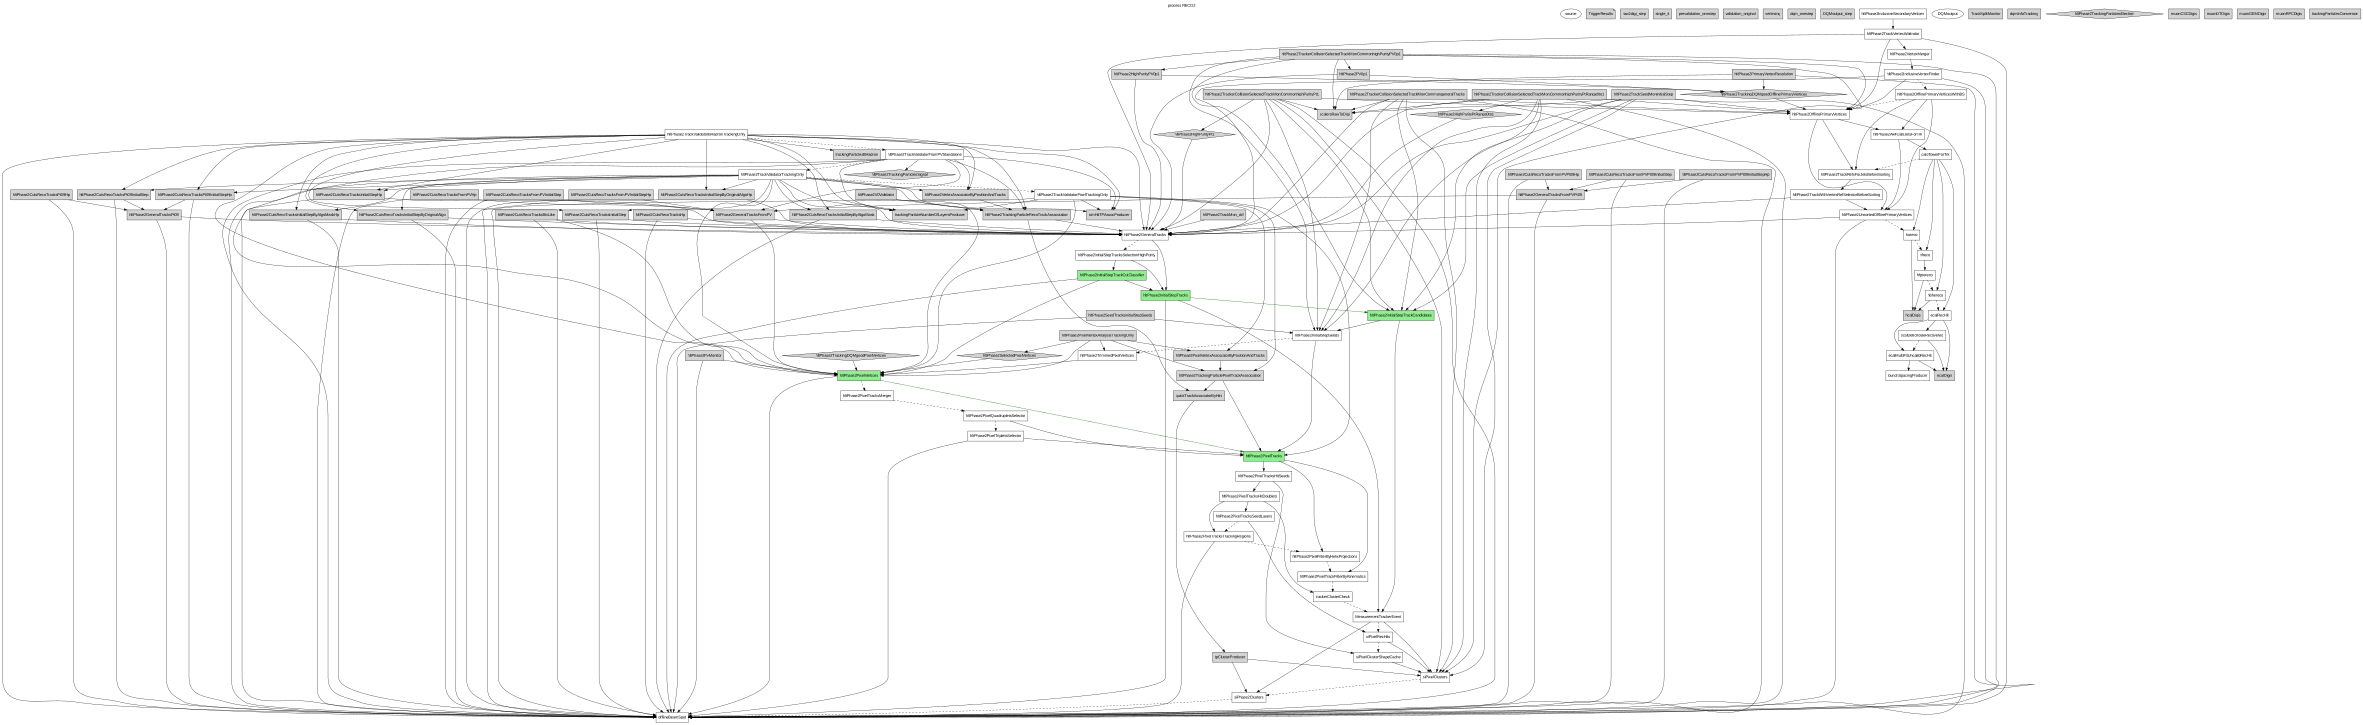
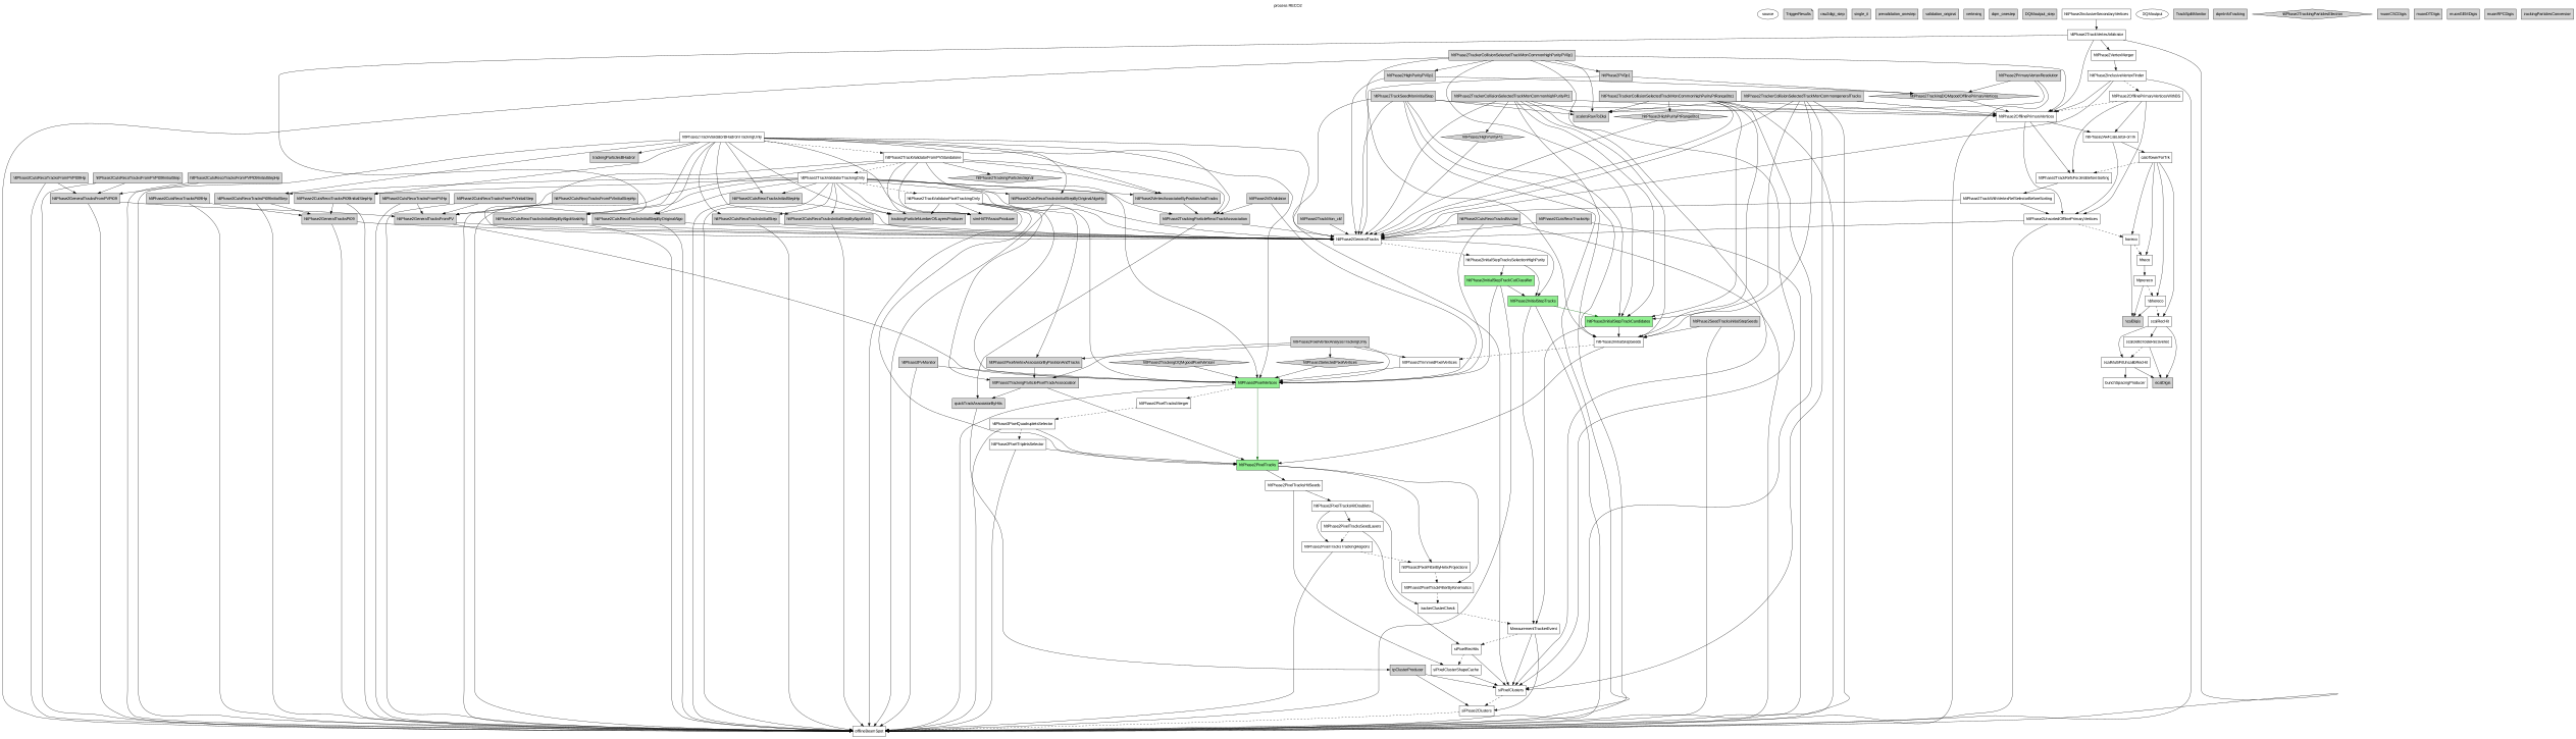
  digraph {
    fontname="Liberation Sans"
    label="process RECO2"
    labelloc=top
    node [color=black fillcolor=lightgrey fontname="Liberation Sans" shape=box style=filled]
    edge [fontname="Liberation Sans"]
    n1 [fillcolor=white label=source shape=oval]
    n2 [label=TriggerResults shape=note]
    n3 [label=raw2digi_step]
    n4 [label=single_it]
    n5 [label=prevalidation_onestep]
    n6 [label=validation_original]
    n7 [label=vertexing]
    n8 [label=dqm_onestep]
    n9 [label=DQMoutput_step]
    n10 [fillcolor=white label=offlineBeamSpot]
    n11 [fillcolor=white label=siPhase2Clusters]
    n12 [fillcolor=white label=siPixelClusters]
    n13 [fillcolor=white label=siPixelClusterShapeCache]
    n14 [fillcolor=white label=siPixelRecHits]
    n15 [fillcolor=white label=MeasurementTrackerEvent]
    n16 [fillcolor=white label=trackerClusterCheck]
    n17 [fillcolor=white label=hltPhase2PixelTrackFilterByKinematics]
    n18 [fillcolor=white label=hltPhase2PixelFitterByHelixProjections]
    n19 [fillcolor=white label=hltPhase2PixelTracksTrackingRegions]
    n20 [fillcolor=white label=hltPhase2PixelTracksSeedLayers]
    n21 [fillcolor=white label=hltPhase2PixelTracksHitDoublets]
    n22 [fillcolor=white label=hltPhase2PixelTracksHitSeeds]
    n23 [fillcolor=lightgreen label=hltPhase2PixelTracks]
    n24 [fillcolor=white label=hltPhase2PixelTripletsSelector]
    n25 [fillcolor=white label=hltPhase2PixelQuadrupletsSelector]
    n26 [fillcolor=white label=hltPhase2PixelTracksMerger]
    n27 [fillcolor=lightgreen label=hltPhase2PixelVertices]
    n28 [fillcolor=white label=hltPhase2TrimmedPixelVertices]
    n29 [fillcolor=white label=hltPhase2InitialStepSeeds]
    n30 [fillcolor=lightgreen label=hltPhase2InitialStepTrackCandidates]
    n31 [fillcolor=lightgreen label=hltPhase2InitialStepTracks]
    n32 [fillcolor=lightgreen label=hltPhase2InitialStepTrackCutClassifier]
    n33 [fillcolor=white label=hltPhase2InitialStepTracksSelectionHighPurity]
    n34 [fillcolor=white label=hltPhase2GeneralTracks]
    n35 [fillcolor=white label=hltPhase2TrackValidatorPixelTrackingOnly]
    n36 [label=hltPhase2PixelVertexAssociatorByPositionAndTracks]
    n37 [label=hltPhase2TrackingParticlePixelTrackAsssociation]
    n38 [label=simHitTPAssocProducer]
    n39 [label=trackingParticleNumberOfLayersProducer]
    n40 [label=quickTrackAssociatorByHits]
    n41 [fillcolor=white label=hltPhase2TrackValidatorTrackingOnly]
    n42 [label=hltPhase2CutsRecoTracksInitialStep]
    n43 [label=hltPhase2CutsRecoTracksInitialStepByAlgoMask]
    n44 [label=hltPhase2CutsRecoTracksInitialStepByAlgoMaskHp]
    n45 [label=hltPhase2CutsRecoTracksInitialStepByOriginalAlgo]
    n46 [label=hltPhase2CutsRecoTracksInitialStepByOriginalAlgoHp]
    n47 [label=hltPhase2CutsRecoTracksInitialStepHp]
    n48 [label=hltPhase2CutsRecoTracksPt09InitialStep]
    n49 [label=hltPhase2CutsRecoTracksPt09InitialStepHp]
    n50 [label=hltPhase2TrackingParticleRecoTrackAsssociation]
    n51 [label=hltPhase2VertexAssociatorByPositionAndTracks]
    n52 [label=hltPhase2GeneralTracksPt09]
    n53 [fillcolor=white label=hltPhase2TrackValidatorFromPVStandalone]
    n54 [label=hltPhase2GeneralTracksFromPV]
    n55 [label=hltPhase2TrackingParticlesSignal shape=diamond]
    n56 [fillcolor=white label=hltPhase2TrackValidatorBHadronTrackingOnly]
    n57 [label=trackingParticlesBHadron]
    n58 [fillcolor=white label=bunchSpacingProducer]
    n59 [fillcolor=white label=ecalMultiFitUncalibRecHit]
    n60 [label=ecalDigis]
    n61 [fillcolor=white label=ecalDetIdToBeRecovered]
    n62 [fillcolor=white label=ecalRecHit]
    n63 [fillcolor=white label=hbhereco]
    n64 [label=hcalDigis]
    n65 [fillcolor=white label=hfprereco]
    n66 [fillcolor=white label=hfreco]
    n67 [fillcolor=white label=horeco]
    n68 [fillcolor=white label=hltPhase2UnsortedOfflinePrimaryVertices]
    n69 [fillcolor=white label=hltPhase2TrackWithVertexRefSelectorBeforeSorting]
    n70 [fillcolor=white label=hltPhase2TrackRefsForJetsBeforeSorting]
    n71 [fillcolor=white label=caloTowerForTrk]
    n72 [fillcolor=white label=hltPhase2Ak4CaloJetsForTrk]
    n73 [fillcolor=white label=hltPhase2OfflinePrimaryVertices]
    n74 [fillcolor=white label=hltPhase2OfflinePrimaryVerticesWithBS]
    n75 [fillcolor=white label=hltPhase2InclusiveVertexFinder]
    n76 [fillcolor=white label=hltPhase2VertexMerger]
    n77 [fillcolor=white label=hltPhase2TrackVertexArbitrator]
    n78 [fillcolor=white label=hltPhase2InclusiveSecondaryVertices]
    n79 [fillcolor=white label=DQMoutput shape=oval]
    n80 [label=TrackSplitMonitor]
    n81 [label=dqmInfoTracking]
    n82 [label=hltPhase2CutsRecoTracksBtvLike]
    n83 [label=hltPhase2CutsRecoTracksFromPVHp]
    n84 [label=hltPhase2CutsRecoTracksFromPVInitialStep]
    n85 [label=hltPhase2CutsRecoTracksFromPVInitialStepHp]
    n86 [label=hltPhase2CutsRecoTracksFromPVPt09Hp]
    n87 [label=hltPhase2GeneralTracksFromPVPt09]
    n88 [label=hltPhase2CutsRecoTracksFromPVPt09InitialStep]
    n89 [label=hltPhase2CutsRecoTracksFromPVPt09InitialStepHp]
    n90 [label=hltPhase2CutsRecoTracksHp]
    n91 [label=hltPhase2CutsRecoTracksPt09Hp]
    n92 [label=hltPhase2HighPurityPV0p1]
    n93 [label=hltPhase2TrackingDQMgoodOfflinePrimaryVertices shape=diamond]
    n94 [label=hltPhase2HighPurityPt1 shape=diamond]
    n95 [label=hltPhase2HighPurityPtRange0to1 shape=diamond]
    n96 [label=hltPhase2PV0p1]
    n97 [label=hltPhase2PixelVertexAnalysisTrackingOnly]
    n98 [label=hltPhase2SelectedPixelVertices shape=diamond]
    n99 [label=hltPhase2PrimaryVertexResolution]
    n100 [label=scalersRawToDigi]
    n101 [label=hltPhase2PvMonitor]
    n102 [label=hltPhase2SeedTracksinitialStepSeeds]
    n103 [label=hltPhase2TrackMon_ckf]
    n104 [label=hltPhase2TrackSeedMoninitialStep]
    n105 [label=hltPhase2TrackerCollisionSelectedTrackMonCommongeneralTracks]
    n106 [label=hltPhase2TrackerCollisionSelectedTrackMonCommonhighPurityPV0p1]
    n107 [label=hltPhase2TrackerCollisionSelectedTrackMonCommonhighPurityPt1]
    n108 [label=hltPhase2TrackerCollisionSelectedTrackMonCommonhighPurityPtRange0to1]
    n109 [label=hltPhase2TrackingDQMgoodPixelVertices shape=diamond]
    n110 [label=tpClusterProducer]
    n111 [label=hltPhase2TrackingParticlesElectron shape=diamond]
    n112 [label=hltPhase2V0Validator]
    n113 [label=muonCSCDigis]
    n114 [label=muonDTDigis]
    n115 [label=muonGEMDigis]
    n116 [label=muonRPCDigis]
    n117 [label=trackingParticlesConversion]
    n11 -> n10 [style=dashed]
    n12 -> n11 [style=dashed]
    n13 -> n12
    n14 -> n12
    n14 -> n13 [style=dashed]
    n15 -> n11
    n15 -> n12
    n15 -> n14 [style=dashed]
    n16 -> n15 [style=dashed]
    n17 -> n16 [style=dashed]
    n18 -> n17 [style=dashed]
    n19 -> n10
    n19 -> n18 [style=dashed]
    n20 -> n14
    n20 -> n19 [style=dashed]
    n21 -> n16
    n21 -> n19
    n21 -> n20
    n22 -> n13
    n22 -> n21
    n23 -> n17
    n23 -> n18
    n23 -> n22
    n24 -> n10
    n24 -> n23
+   n25 -> n10
    n25 -> n23
    n25 -> n24 [style=dashed]
    n26 -> n25 [style=dashed]
    n27 -> n10
    n27 -> n23 [color=darkgreen]
    n27 -> n26 [style=dashed]
    n28 -> n27
    n29 -> n23
    n29 -> n28 [style=dashed]
    n30 -> n15
    n30 -> n29
    n31 -> n10
    n31 -> n15
    n31 -> n30 [color=darkgreen]
    n32 -> n10
    n32 -> n27
    n32 -> n31
    n33 -> n31
    n33 -> n32
    n34 -> n31
    n34 -> n33 [style=dashed]
    n35 -> n10
    n35 -> n23
    n35 -> n27
    n35 -> n36
    n35 -> n37
    n35 -> n38
    n35 -> n39
    n36 -> n37
    n37 -> n23
    n37 -> n40
    n40 -> n110
    n41 -> n10
    n41 -> n27
    n41 -> n34
    n41 -> n35 [style=dashed]
    n41 -> n38
    n41 -> n39
    n41 -> n42
    n41 -> n43
    n41 -> n44
    n41 -> n45
    n41 -> n46
    n41 -> n47
    n41 -> n48
    n41 -> n49
    n41 -> n50
    n41 -> n51
    n42 -> n10
    n42 -> n34
    n43 -> n10
    n43 -> n34
    n44 -> n10
    n44 -> n34
    n45 -> n10
    n45 -> n34
    n46 -> n10
    n46 -> n34
    n47 -> n10
    n47 -> n34
    n48 -> n10
    n48 -> n52
    n49 -> n10
    n49 -> n52
    n50 -> n34
    n50 -> n40
    n51 -> n50
    n52 -> n10
    n52 -> n34
    n53 -> n10
    n53 -> n27
    n53 -> n38
    n53 -> n39
    n53 -> n41 [style=dashed]
    n53 -> n50
    n53 -> n51
    n53 -> n54
    n53 -> n55
    n54 -> n27
    n54 -> n34
    n56 -> n10
    n56 -> n27
    n56 -> n34
    n56 -> n38
    n56 -> n39
    n56 -> n42
    n56 -> n43
    n56 -> n44
    n56 -> n45
    n56 -> n46
    n56 -> n47
    n56 -> n48
    n56 -> n49
    n56 -> n50
    n56 -> n51
    n56 -> n53 [style=dashed]
    n56 -> n57
    n59 -> n58
    n59 -> n60
    n61 -> n59 [style=dashed]
    n61 -> n60
    n62 -> n59
    n62 -> n60
    n62 -> n61
    n63 -> n62 [style=dashed]
    n63 -> n64
    n65 -> n63 [style=dashed]
    n65 -> n64
    n66 -> n65
    n67 -> n64
    n67 -> n66 [style=dashed]
    n68 -> n10
    n68 -> n34
    n68 -> n67 [style=dashed]
    n69 -> n34
    n69 -> n68
    n70 -> n69
    n71 -> n62
    n71 -> n63
    n71 -> n66
    n71 -> n67
    n71 -> n70 [style=dashed]
    n72 -> n68
    n72 -> n71
    n73 -> n68
    n73 -> n70
    n73 -> n72
    n74 -> n68
    n74 -> n70
    n74 -> n72
    n74 -> n73 [style=dashed]
    n75 -> n10
    n75 -> n34
    n75 -> n73
    n75 -> n74 [style=dashed]
    n76 -> n75
    n77 -> n10
    n77 -> n34
    n77 -> n73
    n77 -> n76
    n78 -> n77
    n82 -> n10
    n82 -> n27
    n82 -> n34
    n83 -> n10
    n83 -> n54
    n84 -> n10
    n84 -> n54
    n85 -> n10
    n85 -> n54
    n86 -> n10
    n86 -> n87
    n87 -> n10
    n87 -> n54
    n88 -> n10
    n88 -> n87
    n89 -> n10
    n89 -> n87
    n90 -> n10
    n90 -> n34
    n91 -> n10
    n91 -> n52
    n92 -> n34
    n92 -> n93
    n93 -> n73
    n94 -> n34
    n95 -> n34
    n96 -> n34
    n96 -> n93
    n97 -> n27
    n97 -> n28
    n97 -> n36
    n97 -> n37
    n97 -> n98
    n98 -> n27
    n99 -> n10
    n99 -> n93
    n99 -> n100
    n101 -> n10
    n101 -> n27
    n102 -> n10
    n102 -> n29
    n103 -> n34
    n104 -> n10
    n104 -> n12
    n104 -> n29
    n104 -> n30
    n104 -> n34
    n104 -> n73
    n104 -> n100
    n105 -> n10
    n105 -> n12
    n105 -> n29
    n105 -> n30
    n105 -> n34
    n105 -> n73
    n105 -> n100
    n106 -> n10
    n106 -> n12
    n106 -> n29
    n106 -> n30
    n106 -> n73
    n106 -> n92
    n106 -> n96
    n106 -> n100
    n107 -> n10
    n107 -> n12
    n107 -> n29
    n107 -> n30
    n107 -> n34
    n107 -> n73
    n107 -> n94
    n107 -> n100
    n108 -> n10
    n108 -> n12
    n108 -> n29
    n108 -> n30
    n108 -> n34
    n108 -> n73
    n108 -> n95
    n108 -> n100
    n109 -> n27
    n110 -> n11
    n110 -> n12
    n112 -> n27
    n112 -> n50
  }
